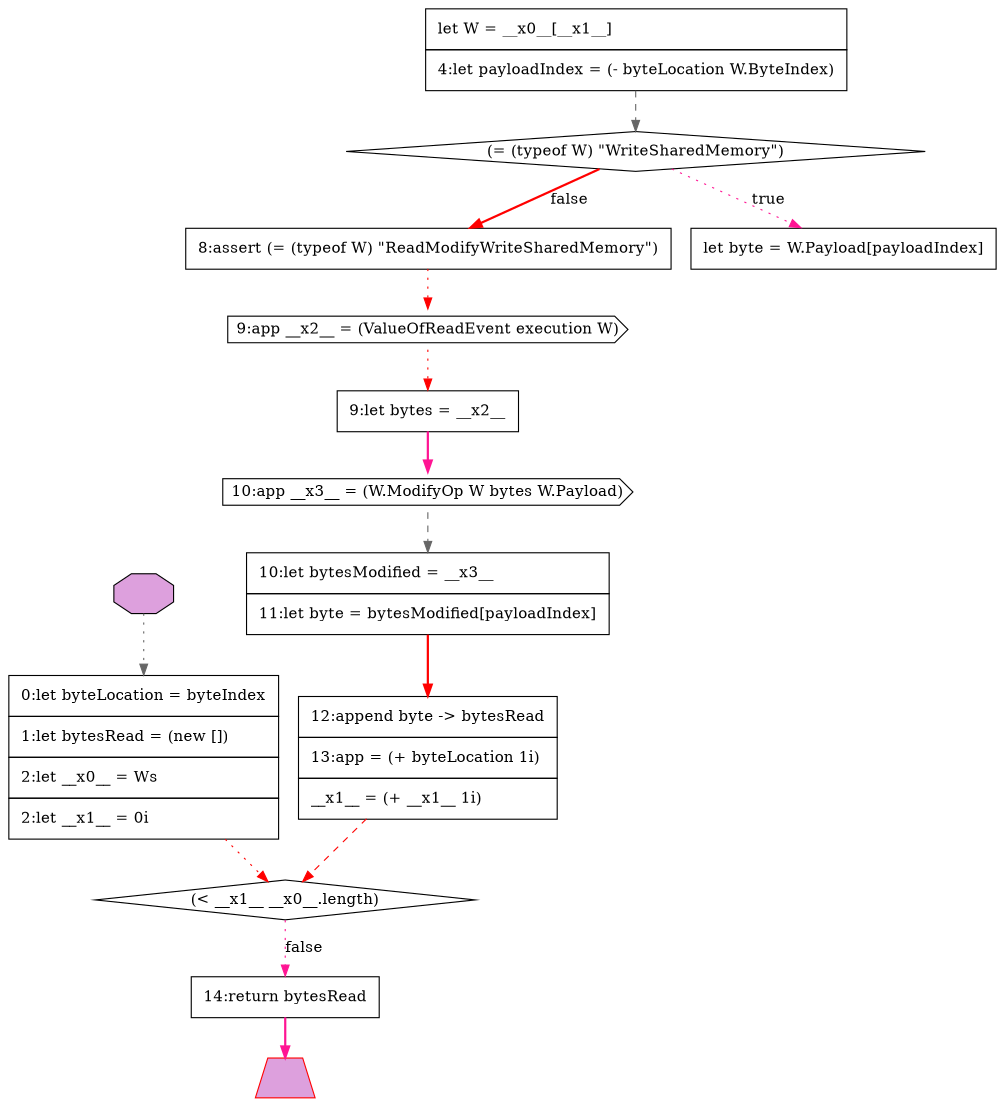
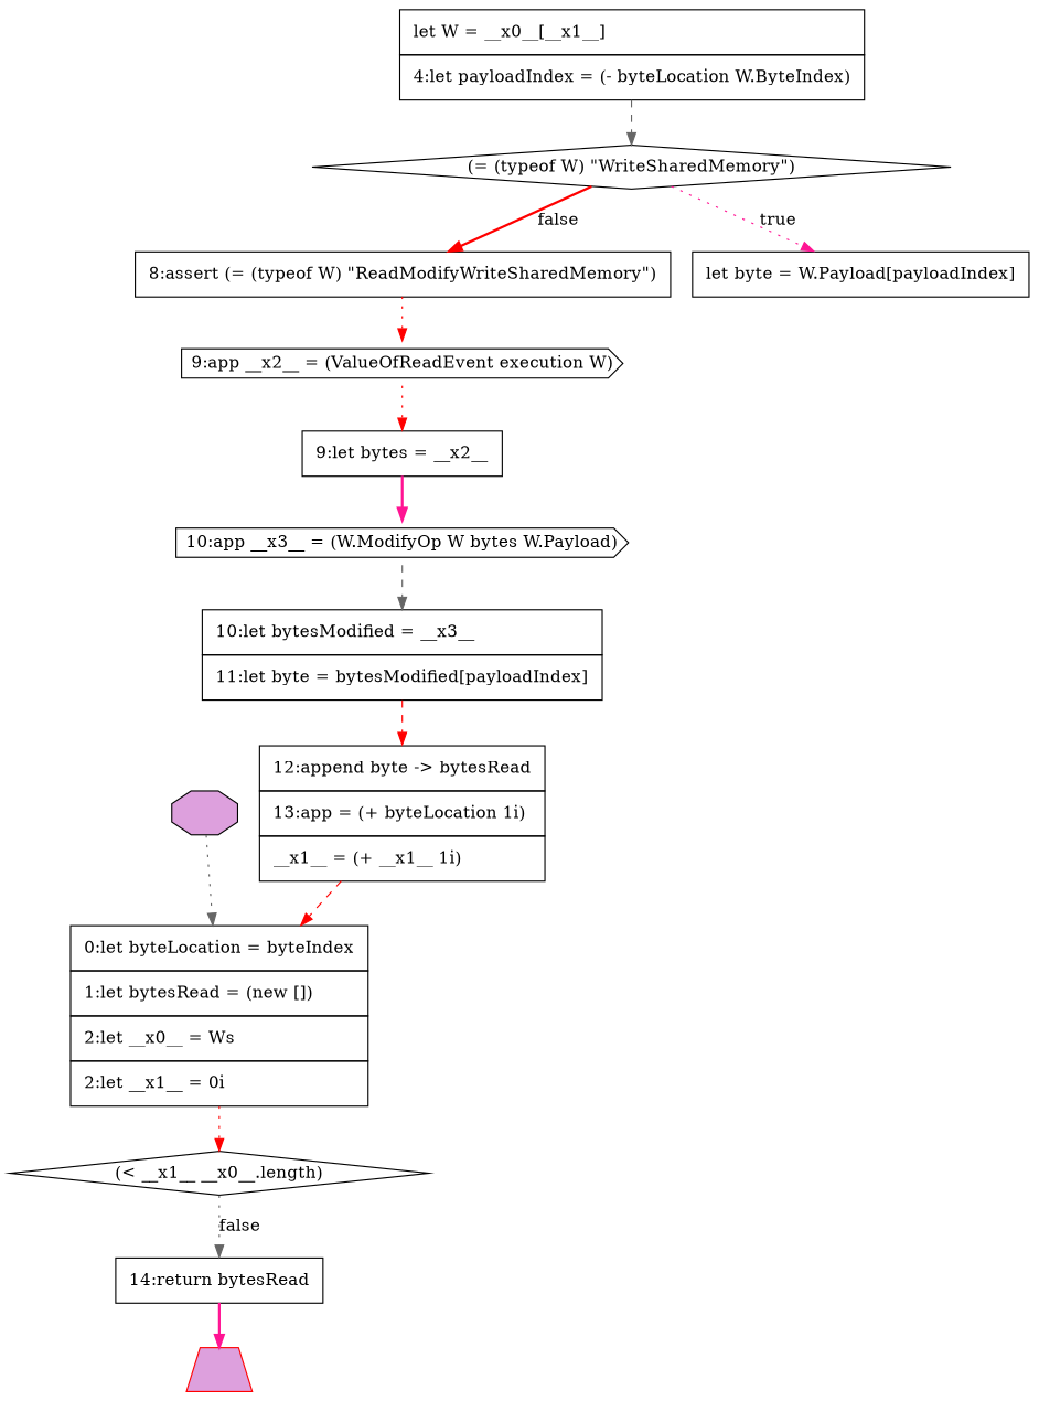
  digraph {
    node [color=black fillcolor=white margin=0 shape=none style=filled]
    edge [color=red style=dotted]
    n1 [label=<<font color="black">     <table border="0" cellborder="1" cellspacing="0" cellpadding="10">       <tr><td align="left">12:append byte -&gt; bytesRead</td></tr>       <tr><td align="left">13:app = (+ byteLocation 1i)</td></tr>       <tr><td align="left">__x1__ = (+ __x1__ 1i)</td></tr>     </table>   </font>>]
    n2 [label=<<font color="black">(&lt; __x1__ __x0__.length)</font>> shape=diamond margin=""]
    n3 [label=<<font color="black">     <table border="0" cellborder="1" cellspacing="0" cellpadding="10">       <tr><td align="left">14:return bytesRead</td></tr>     </table>   </font>>]
    n4 [label=<<font color="black">9:app __x2__ = (ValueOfReadEvent execution W)</font>> shape=cds margin=""]
    n5 [label=<<font color="black">     <table border="0" cellborder="1" cellspacing="0" cellpadding="10">       <tr><td align="left">9:let bytes = __x2__</td></tr>     </table>   </font>>]
    n6 [label=<<font color="black">10:app __x3__ = (W.ModifyOp W bytes W.Payload)</font>> shape=cds margin=""]
    n7 [label=<<font color="black">     <table border="0" cellborder="1" cellspacing="0" cellpadding="10">       <tr><td align="left">0:let byteLocation = byteIndex</td></tr>       <tr><td align="left">1:let bytesRead = (new [])</td></tr>       <tr><td align="left">2:let __x0__ = Ws</td></tr>       <tr><td align="left">2:let __x1__ = 0i</td></tr>     </table>   </font>>]
    n8 [label=<<font color="black">     <table border="0" cellborder="1" cellspacing="0" cellpadding="10">       <tr><td align="left">10:let bytesModified = __x3__</td></tr>       <tr><td align="left">11:let byte = bytesModified[payloadIndex]</td></tr>     </table>   </font>>]
    n9 [label=<<font color="black">(= (typeof W) &quot;WriteSharedMemory&quot;)</font>> shape=diamond margin=""]
    n10 [label=<<font color="black">     <table border="0" cellborder="1" cellspacing="0" cellpadding="10">       <tr><td align="left">8:assert (= (typeof W) &quot;ReadModifyWriteSharedMemory&quot;)</td></tr>     </table>   </font>>]
    n11 [label=<<font color="black">     <table border="0" cellborder="1" cellspacing="0" cellpadding="10">       <tr><td align="left">let byte = W.Payload[payloadIndex]</td></tr>     </table>   </font>>]
    n12 [color=red fillcolor=plum label=" " shape=trapezium margin=""]
    n13 [fillcolor=plum label=" " shape=octagon margin=""]
    n14 [label=<<font color="black">     <table border="0" cellborder="1" cellspacing="0" cellpadding="10">       <tr><td align="left">let W = __x0__[__x1__]</td></tr>       <tr><td align="left">4:let payloadIndex = (- byteLocation W.ByteIndex)</td></tr>     </table>   </font>>]
-   n1 -> n2 [style=dashed]
-   n2 -> n3 [color=deeppink label=<<font color="black">false</font>>]
+   n1 -> n7 [style=dashed]
+   n2 -> n3 [color=gray40 label=<<font color="black">false</font>>]
    n3 -> n12 [color=deeppink style=bold]
    n4 -> n5
    n5 -> n6 [color=deeppink style=bold]
    n6 -> n8 [color=gray40 style=dashed]
    n7 -> n2
-   n8 -> n1 [style=bold]
+   n8 -> n1 [style=dashed]
    n9 -> n10 [label=<<font color="black">false</font>> style=bold]
    n9 -> n11 [color=deeppink label=<<font color="black">true</font>>]
    n10 -> n4
    n13 -> n7 [color=gray40]
    n14 -> n9 [color=gray40 style=dashed]
  }
